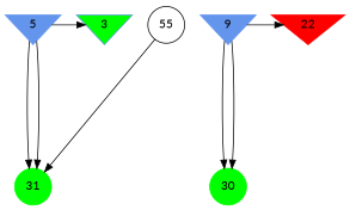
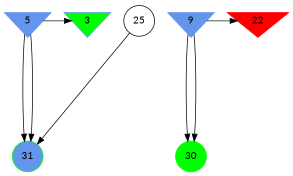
  digraph {
    fontname=Lato
    ranksep=2.0
    node [color=cornflowerblue fontname=Lato shape=invtriangle style=filled]
    edge [fontname=Lato]
    3 [fillcolor=green]
    5
    9
    22 [color=red]
-   25 [color=black shape=circle label=55 style=""]
+   25 [color=black shape=circle style=""]
    30 [color=green shape=circle]
-   31 [color=green shape=circle]
+   31 [color=green shape=circle fillcolor=cornflowerblue]
    subgraph sub_1 {
      rank=same
      3
      5
      9
      22
    }
    subgraph sub_2 {
      rank=same
      25
    }
    subgraph sub_3 {
      rank=same
      30
      31
    }
    5 -> 3
    5 -> 31
    5 -> 31
    9 -> 22
    9 -> 30
    9 -> 30
    25 -> 31
  }
